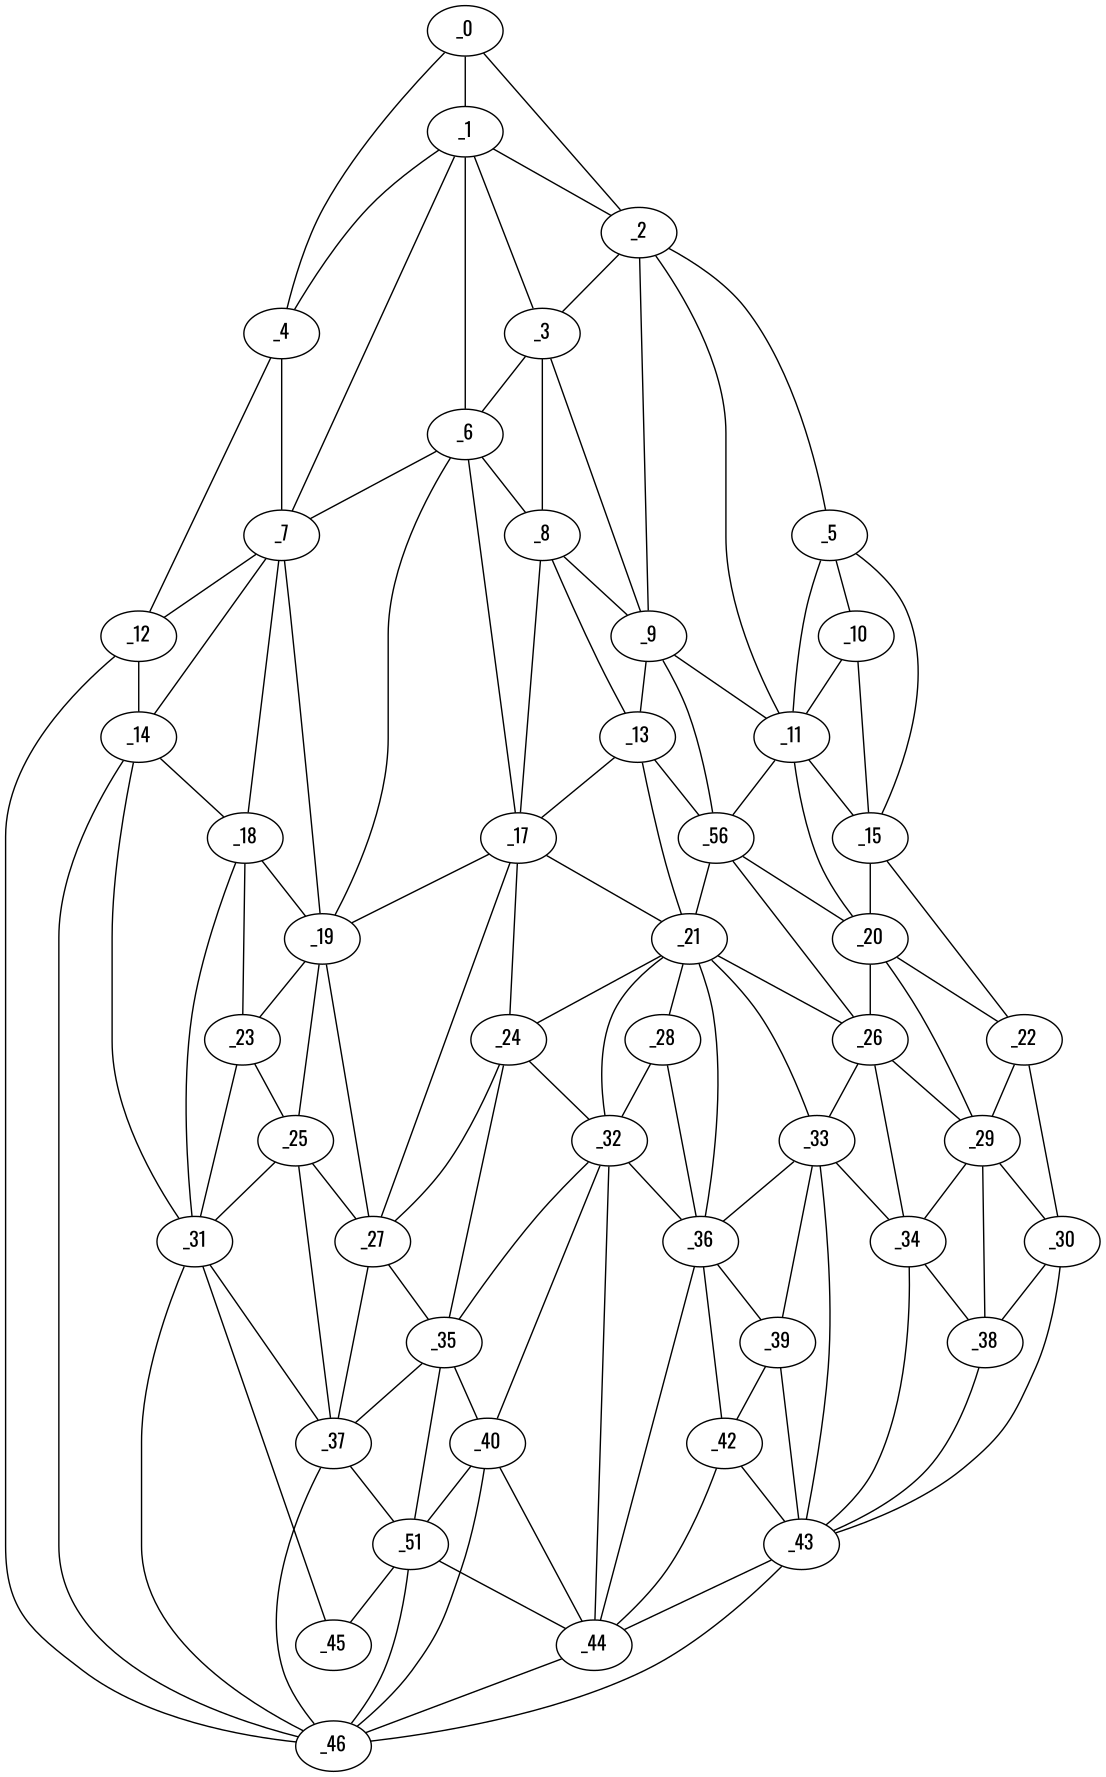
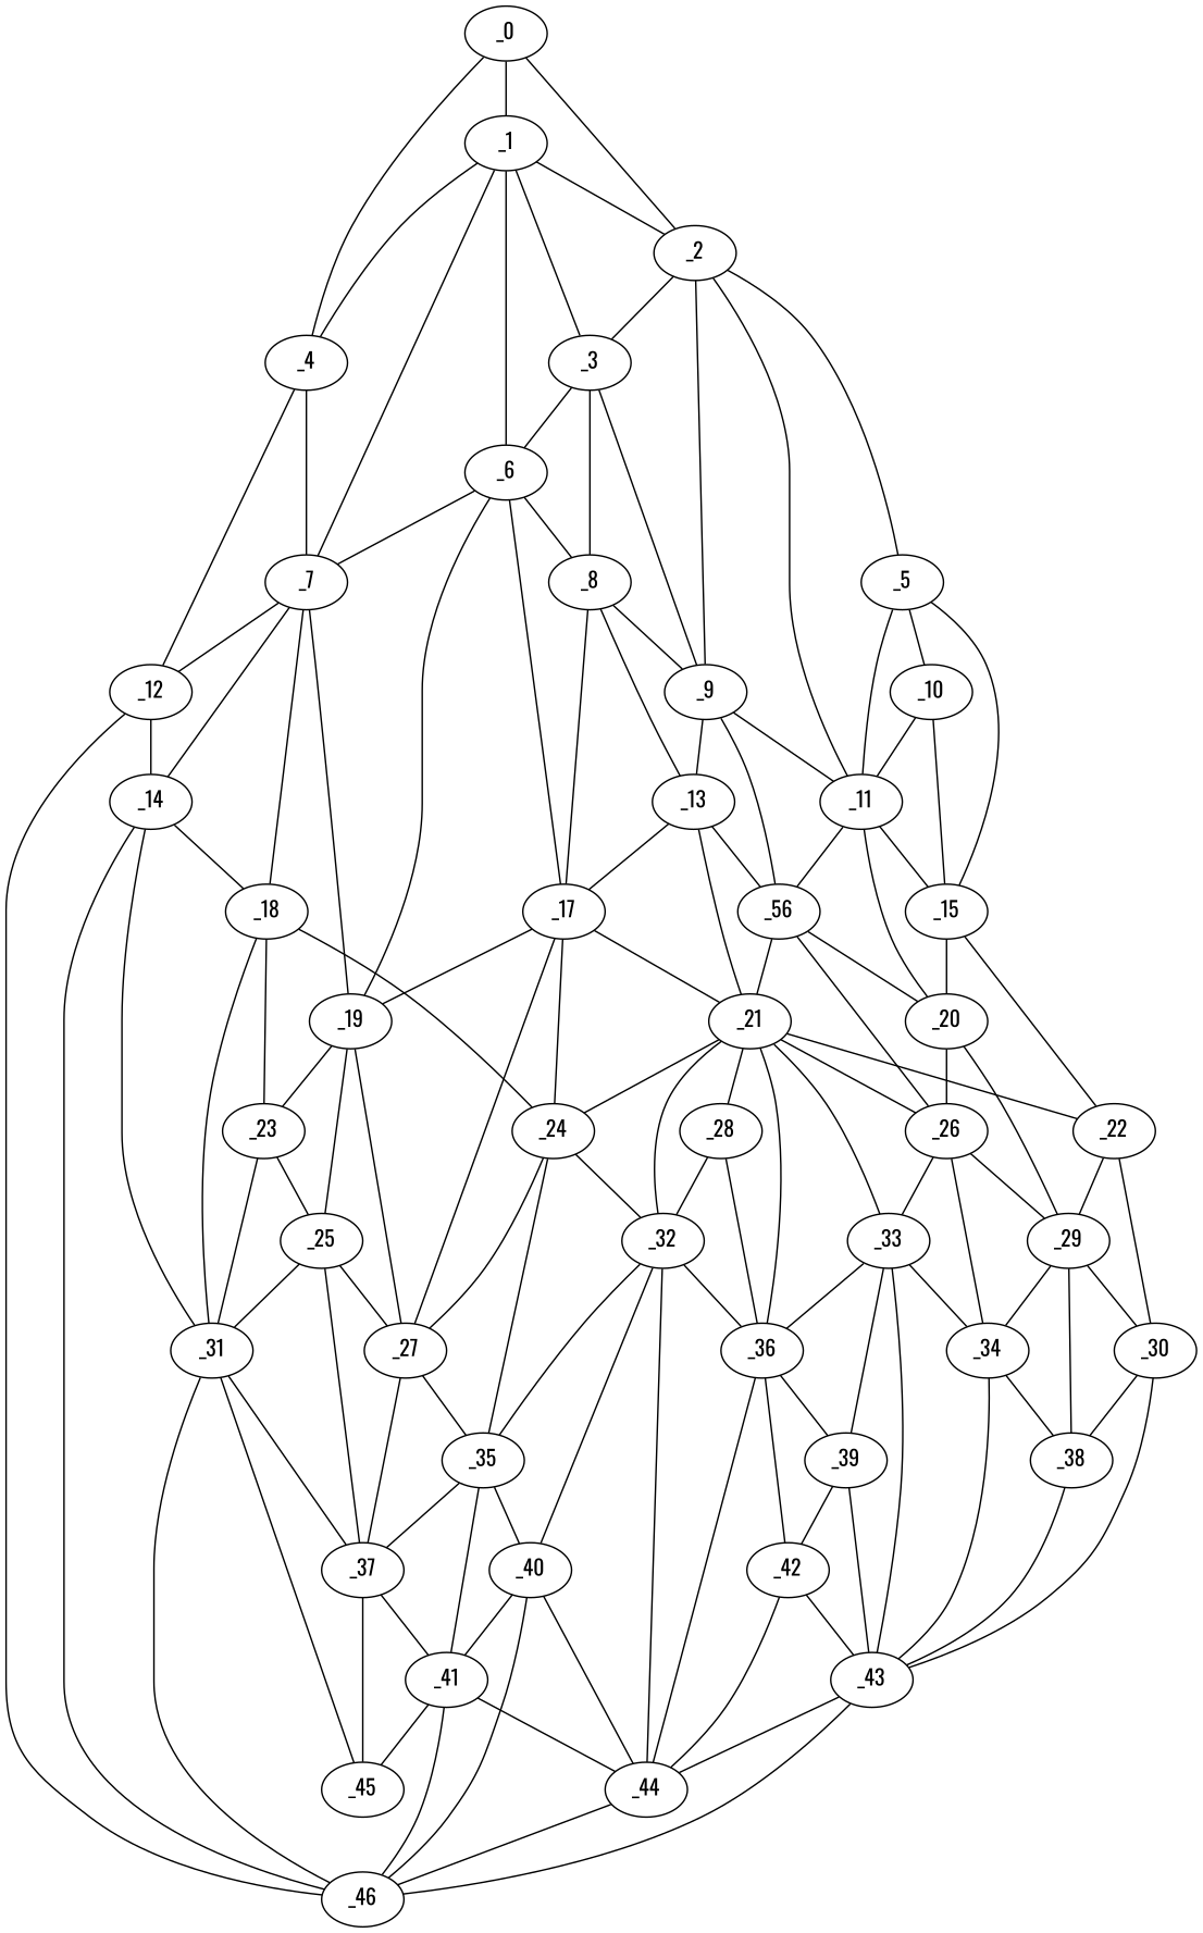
  graph {
    fontname=Oswald
    node [fontname=Oswald x=108 y=15]
    edge [fontname=Oswald valence=2]
    _0 [x=19]
    _1 [x=29 y=30]
    _2 [x=29 y=84]
    _4 [x=39 y=3]
    _3 [x=38 y=58]
    _6 [x=44 y=51]
    _7 [x=46 y=33]
    _5 [x=42 y=121]
    _9 [x=49 y=78]
    _11 [x=50 y=103]
    _12 [x=57 y=3]
    _8 [x=48 y=59]
    _17 [x=78 y=51]
    _19 [x=79 y=45]
    _14 [x=64 y=6]
    _18 [x=79 y=36]
    _10 [x=49 y=118]
    _15 [x=74 y=123]
    _13 [x=61 y=67]
    n20 [label=_56 x=77 y=85]
    _20 [x=82 y=105]
    _46 [x=113]
    _21 [x=85 y=77]
    _24 [x=87 y=56]
    _27 [x=91 y=47]
    _23 [x=87 y=38]
    _25 [x=88 y=41]
    _31 [x=96 y=33]
    _22 [x=86 y=121]
    _26 [x=89 y=97]
    _29 [x=94 y=112]
    _30 [x=95 y=119]
    _28 [x=93 y=76]
    _32 [x=97 y=70]
    _33 [x=98 y=90]
    _36 [x=99 y=85]
    _35 [x=99 y=59]
    _37 [x=103 y=44]
    _45 [x=111 y=22]
    _34 [x=98 y=101]
    _38 [x=103 y=104]
    _40 [x=106 y=61]
    _44 [x=109 y=73]
    _43 [y=99]
    _39 [x=105 y=89]
    _42 [y=83]
-   _41 [y=52 label=_51]
+   _41 [y=52]
    _0 -- _1
    _0 -- _2 [valence=1]
    _0 -- _4 [valence=1]
    _1 -- _2 [valence=1]
    _1 -- _4
    _1 -- _3 [valence=1]
    _1 -- _6
    _1 -- _7
    _2 -- _3
    _2 -- _5 [valence=1]
    _2 -- _9
    _2 -- _11
    _4 -- _7
    _4 -- _12 [valence=1]
    _3 -- _6 [valence=1]
    _3 -- _9 [valence=1]
    _3 -- _8
    _6 -- _7 [valence=1]
    _6 -- _8
    _6 -- _17
    _6 -- _19
    _7 -- _12
    _7 -- _19
    _7 -- _14
    _7 -- _18
    _5 -- _11 [valence=1]
    _5 -- _10 [valence=1]
    _5 -- _15 [valence=1]
    _9 -- _11
    _9 -- _13
    _9 -- n20 [valence=1]
    _11 -- _15 [valence=1]
    _11 -- n20 [valence=1]
    _11 -- _20
    _12 -- _14
    _12 -- _46 [valence=1]
    _8 -- _9
    _8 -- _17 [valence=1]
    _8 -- _13
    _17 -- _19
    _17 -- _21
    _17 -- _24
    _17 -- _27
    _19 -- _27 [valence=1]
    _19 -- _23
    _19 -- _25 [valence=1]
    _14 -- _18 [valence=1]
    _14 -- _46
    _14 -- _31
-   _18 -- _19 [valence=1]
+   _18 -- _24 [valence=1]
    _18 -- _23 [valence=1]
    _18 -- _31
    _10 -- _11
    _10 -- _15
    _15 -- _20
    _15 -- _22 [valence=1]
    _13 -- _17
    _13 -- n20
    _13 -- _21 [valence=1]
    n20 -- _20
    n20 -- _21 [valence=1]
    n20 -- _26 [valence=1]
-   _20 -- _22
+   _21 -- _22
    _20 -- _26
    _20 -- _29
    _21 -- _24
    _21 -- _26
    _21 -- _28
    _21 -- _32
    _21 -- _33 [valence=1]
    _21 -- _36
    _24 -- _27
    _24 -- _32 [valence=1]
    _24 -- _35
    _27 -- _35
    _27 -- _37 [valence=1]
    _23 -- _25 [valence=1]
    _23 -- _31
    _25 -- _27
    _25 -- _31
    _25 -- _37 [valence=1]
    _31 -- _46 [valence=1]
    _31 -- _37
    _31 -- _45
    _22 -- _29
    _22 -- _30 [valence=1]
    _26 -- _29
    _26 -- _33 [valence=1]
    _26 -- _34
    _29 -- _30 [valence=1]
    _29 -- _34
    _29 -- _38 [valence=1]
    _30 -- _38 [valence=1]
    _30 -- _43 [valence=1]
    _28 -- _32
    _28 -- _36 [valence=1]
    _32 -- _36
    _32 -- _35
    _32 -- _40
    _32 -- _44
    _33 -- _36
    _33 -- _34
    _33 -- _43
    _33 -- _39
    _36 -- _44
    _36 -- _39
    _36 -- _42
    _35 -- _37
    _35 -- _40 [valence=1]
    _35 -- _41 [valence=1]
-   _37 -- _46
+   _37 -- _45
    _37 -- _41
    _34 -- _38
    _34 -- _43 [valence=1]
    _38 -- _43
    _40 -- _46
    _40 -- _44 [valence=1]
    _40 -- _41
    _44 -- _46
    _43 -- _46 [valence=1]
    _43 -- _44 [valence=1]
    _39 -- _43
    _39 -- _42
    _42 -- _44 [valence=1]
    _42 -- _43 [valence=1]
    _41 -- _46 [valence=1]
    _41 -- _45
    _41 -- _44
  }
